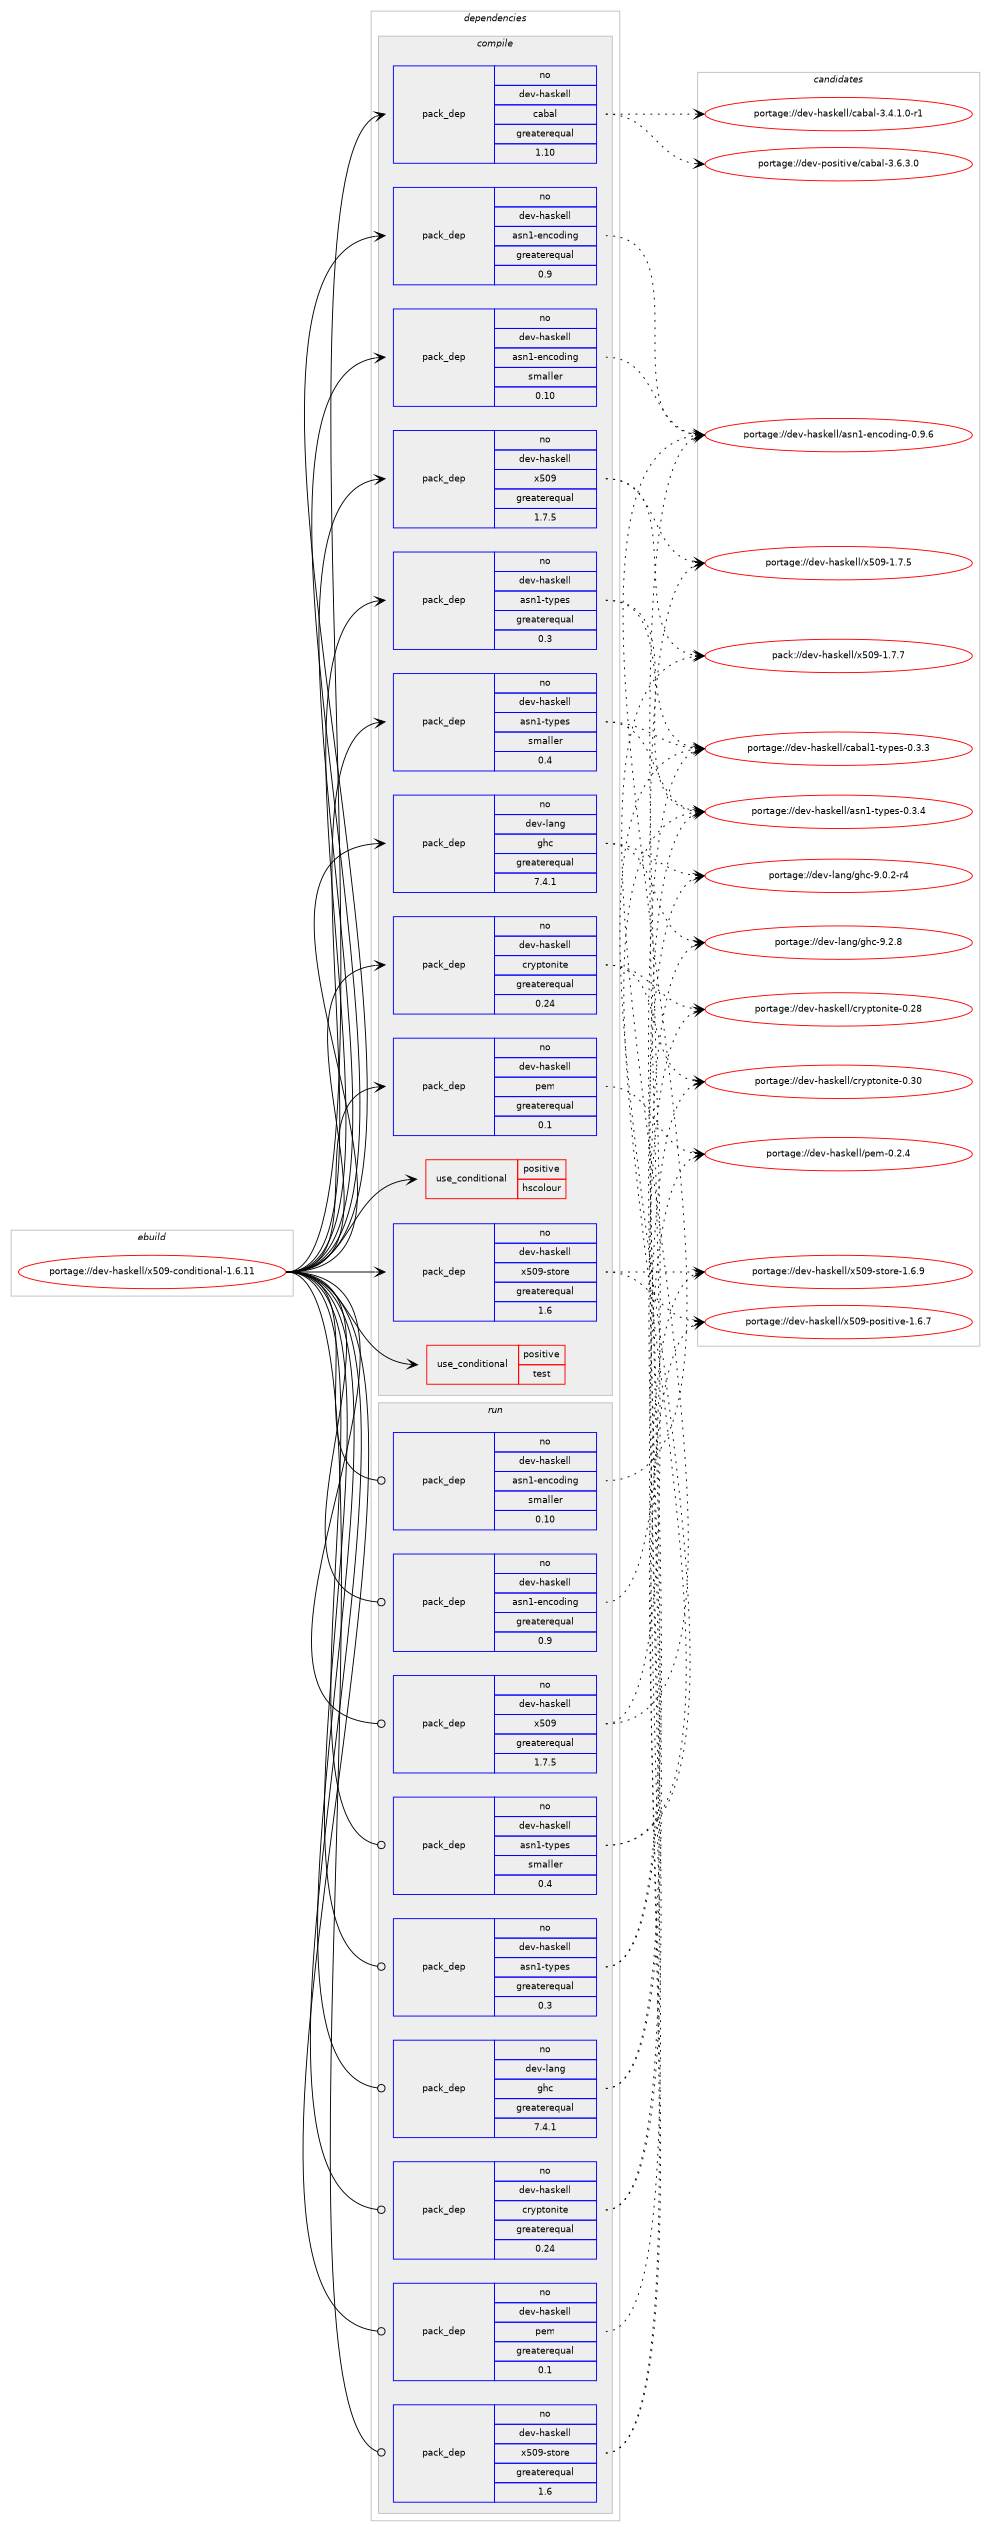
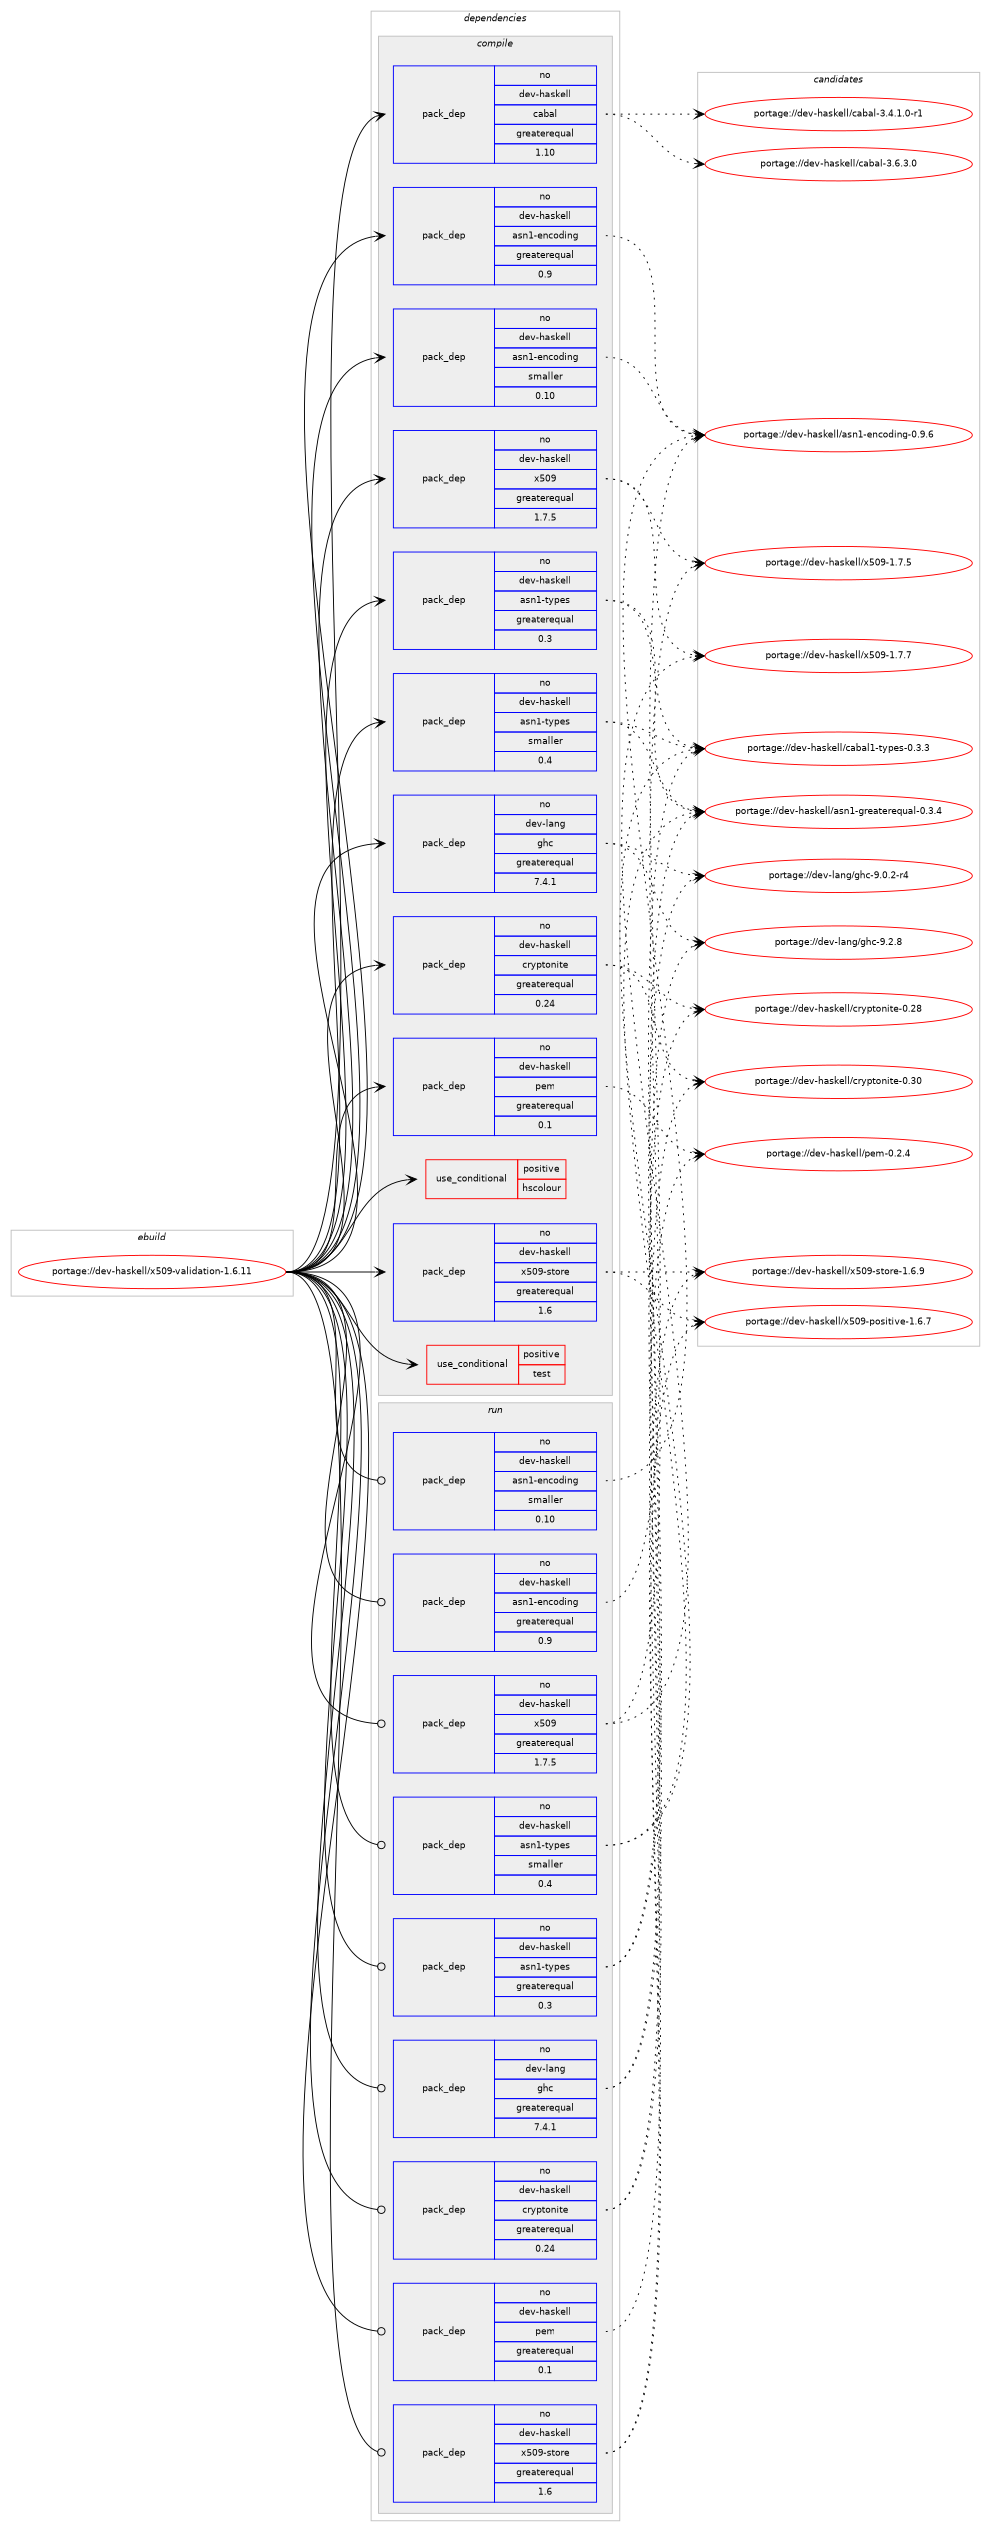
  digraph {
    compound=true
    concentrate=true
    fontname=Helvetica
    fontsize=10
    newrank=true
    rankdir=LR
    ranksep=1.5
    node [color=blue fontname=Helvetica fontsize=10 shape=none]
    edge [arrowhead=vee headport=w style=dotted tailport=e weight=100]
-   n1 [color=red label="portage://dev-haskell/x509-conditional-1.6.11" width=4 shape=""]
+   n1 [color=red label="portage://dev-haskell/x509-validation-1.6.11" width=4 shape=""]
    n2 [color=red label=<<TABLE BORDER="0" CELLBORDER="1" CELLSPACING="0" CELLPADDING="4"><TR><TD ROWSPAN="3" CELLPADDING="10">use_conditional</TD></TR><TR><TD>positive</TD></TR><TR><TD>hscolour</TD></TR></TABLE>>]
    n3 [label=<<TABLE BORDER="0" CELLBORDER="1" CELLSPACING="0" CELLPADDING="4" WIDTH="220"><TR><TD ROWSPAN="6" CELLPADDING="30">pack_dep</TD></TR><TR><TD WIDTH="110">no</TD></TR><TR><TD>dev-haskell</TD></TR><TR><TD>x509-store</TD></TR><TR><TD>greaterequal</TD></TR><TR><TD>1.6</TD></TR></TABLE>>]
    n4 [color=red label=<<TABLE BORDER="0" CELLBORDER="1" CELLSPACING="0" CELLPADDING="4"><TR><TD ROWSPAN="3" CELLPADDING="10">use_conditional</TD></TR><TR><TD>positive</TD></TR><TR><TD>test</TD></TR></TABLE>>]
    n5 [label=<<TABLE BORDER="0" CELLBORDER="1" CELLSPACING="0" CELLPADDING="4" WIDTH="220"><TR><TD ROWSPAN="6" CELLPADDING="30">pack_dep</TD></TR><TR><TD WIDTH="110">no</TD></TR><TR><TD>dev-haskell</TD></TR><TR><TD>asn1-encoding</TD></TR><TR><TD>greaterequal</TD></TR><TR><TD>0.9</TD></TR></TABLE>>]
    n6 [label=<<TABLE BORDER="0" CELLBORDER="1" CELLSPACING="0" CELLPADDING="4" WIDTH="220"><TR><TD ROWSPAN="6" CELLPADDING="30">pack_dep</TD></TR><TR><TD WIDTH="110">no</TD></TR><TR><TD>dev-haskell</TD></TR><TR><TD>asn1-encoding</TD></TR><TR><TD>smaller</TD></TR><TR><TD>0.10</TD></TR></TABLE>>]
    n7 [label=<<TABLE BORDER="0" CELLBORDER="1" CELLSPACING="0" CELLPADDING="4" WIDTH="220"><TR><TD ROWSPAN="6" CELLPADDING="30">pack_dep</TD></TR><TR><TD WIDTH="110">no</TD></TR><TR><TD>dev-haskell</TD></TR><TR><TD>asn1-types</TD></TR><TR><TD>greaterequal</TD></TR><TR><TD>0.3</TD></TR></TABLE>>]
    n8 [label=<<TABLE BORDER="0" CELLBORDER="1" CELLSPACING="0" CELLPADDING="4" WIDTH="220"><TR><TD ROWSPAN="6" CELLPADDING="30">pack_dep</TD></TR><TR><TD WIDTH="110">no</TD></TR><TR><TD>dev-haskell</TD></TR><TR><TD>asn1-types</TD></TR><TR><TD>smaller</TD></TR><TR><TD>0.4</TD></TR></TABLE>>]
    n9 [label=<<TABLE BORDER="0" CELLBORDER="1" CELLSPACING="0" CELLPADDING="4" WIDTH="220"><TR><TD ROWSPAN="6" CELLPADDING="30">pack_dep</TD></TR><TR><TD WIDTH="110">no</TD></TR><TR><TD>dev-haskell</TD></TR><TR><TD>cabal</TD></TR><TR><TD>greaterequal</TD></TR><TR><TD>1.10</TD></TR></TABLE>>]
    n10 [label=<<TABLE BORDER="0" CELLBORDER="1" CELLSPACING="0" CELLPADDING="4" WIDTH="220"><TR><TD ROWSPAN="6" CELLPADDING="30">pack_dep</TD></TR><TR><TD WIDTH="110">no</TD></TR><TR><TD>dev-haskell</TD></TR><TR><TD>cryptonite</TD></TR><TR><TD>greaterequal</TD></TR><TR><TD>0.24</TD></TR></TABLE>>]
    n11 [label=<<TABLE BORDER="0" CELLBORDER="1" CELLSPACING="0" CELLPADDING="4" WIDTH="220"><TR><TD ROWSPAN="6" CELLPADDING="30">pack_dep</TD></TR><TR><TD WIDTH="110">no</TD></TR><TR><TD>dev-haskell</TD></TR><TR><TD>pem</TD></TR><TR><TD>greaterequal</TD></TR><TR><TD>0.1</TD></TR></TABLE>>]
    n12 [label=<<TABLE BORDER="0" CELLBORDER="1" CELLSPACING="0" CELLPADDING="4" WIDTH="220"><TR><TD ROWSPAN="6" CELLPADDING="30">pack_dep</TD></TR><TR><TD WIDTH="110">no</TD></TR><TR><TD>dev-haskell</TD></TR><TR><TD>x509</TD></TR><TR><TD>greaterequal</TD></TR><TR><TD>1.7.5</TD></TR></TABLE>>]
    n13 [label=<<TABLE BORDER="0" CELLBORDER="1" CELLSPACING="0" CELLPADDING="4" WIDTH="220"><TR><TD ROWSPAN="6" CELLPADDING="30">pack_dep</TD></TR><TR><TD WIDTH="110">no</TD></TR><TR><TD>dev-lang</TD></TR><TR><TD>ghc</TD></TR><TR><TD>greaterequal</TD></TR><TR><TD>7.4.1</TD></TR></TABLE>>]
    n14 [label=<<TABLE BORDER="0" CELLBORDER="1" CELLSPACING="0" CELLPADDING="4" WIDTH="220"><TR><TD ROWSPAN="6" CELLPADDING="30">pack_dep</TD></TR><TR><TD WIDTH="110">no</TD></TR><TR><TD>dev-haskell</TD></TR><TR><TD>asn1-encoding</TD></TR><TR><TD>greaterequal</TD></TR><TR><TD>0.9</TD></TR></TABLE>>]
    n15 [label=<<TABLE BORDER="0" CELLBORDER="1" CELLSPACING="0" CELLPADDING="4" WIDTH="220"><TR><TD ROWSPAN="6" CELLPADDING="30">pack_dep</TD></TR><TR><TD WIDTH="110">no</TD></TR><TR><TD>dev-haskell</TD></TR><TR><TD>asn1-encoding</TD></TR><TR><TD>smaller</TD></TR><TR><TD>0.10</TD></TR></TABLE>>]
    n16 [label=<<TABLE BORDER="0" CELLBORDER="1" CELLSPACING="0" CELLPADDING="4" WIDTH="220"><TR><TD ROWSPAN="6" CELLPADDING="30">pack_dep</TD></TR><TR><TD WIDTH="110">no</TD></TR><TR><TD>dev-haskell</TD></TR><TR><TD>asn1-types</TD></TR><TR><TD>greaterequal</TD></TR><TR><TD>0.3</TD></TR></TABLE>>]
    n17 [label=<<TABLE BORDER="0" CELLBORDER="1" CELLSPACING="0" CELLPADDING="4" WIDTH="220"><TR><TD ROWSPAN="6" CELLPADDING="30">pack_dep</TD></TR><TR><TD WIDTH="110">no</TD></TR><TR><TD>dev-haskell</TD></TR><TR><TD>asn1-types</TD></TR><TR><TD>smaller</TD></TR><TR><TD>0.4</TD></TR></TABLE>>]
    n18 [label=<<TABLE BORDER="0" CELLBORDER="1" CELLSPACING="0" CELLPADDING="4" WIDTH="220"><TR><TD ROWSPAN="6" CELLPADDING="30">pack_dep</TD></TR><TR><TD WIDTH="110">no</TD></TR><TR><TD>dev-haskell</TD></TR><TR><TD>cryptonite</TD></TR><TR><TD>greaterequal</TD></TR><TR><TD>0.24</TD></TR></TABLE>>]
    n19 [label=<<TABLE BORDER="0" CELLBORDER="1" CELLSPACING="0" CELLPADDING="4" WIDTH="220"><TR><TD ROWSPAN="6" CELLPADDING="30">pack_dep</TD></TR><TR><TD WIDTH="110">no</TD></TR><TR><TD>dev-haskell</TD></TR><TR><TD>pem</TD></TR><TR><TD>greaterequal</TD></TR><TR><TD>0.1</TD></TR></TABLE>>]
    n20 [label=<<TABLE BORDER="0" CELLBORDER="1" CELLSPACING="0" CELLPADDING="4" WIDTH="220"><TR><TD ROWSPAN="6" CELLPADDING="30">pack_dep</TD></TR><TR><TD WIDTH="110">no</TD></TR><TR><TD>dev-haskell</TD></TR><TR><TD>x509</TD></TR><TR><TD>greaterequal</TD></TR><TR><TD>1.7.5</TD></TR></TABLE>>]
    n21 [label=<<TABLE BORDER="0" CELLBORDER="1" CELLSPACING="0" CELLPADDING="4" WIDTH="220"><TR><TD ROWSPAN="6" CELLPADDING="30">pack_dep</TD></TR><TR><TD WIDTH="110">no</TD></TR><TR><TD>dev-haskell</TD></TR><TR><TD>x509-store</TD></TR><TR><TD>greaterequal</TD></TR><TR><TD>1.6</TD></TR></TABLE>>]
    n22 [label=<<TABLE BORDER="0" CELLBORDER="1" CELLSPACING="0" CELLPADDING="4" WIDTH="220"><TR><TD ROWSPAN="6" CELLPADDING="30">pack_dep</TD></TR><TR><TD WIDTH="110">no</TD></TR><TR><TD>dev-lang</TD></TR><TR><TD>ghc</TD></TR><TR><TD>greaterequal</TD></TR><TR><TD>7.4.1</TD></TR></TABLE>>]
    n23 [color=red label="portage://dev-haskell/asn1-encoding-0.9.6" width=4 shape=""]
    n24 [color=red label="portage://dev-haskell/cabal1-types-0.3.3" width=4 shape=""]
-   n25 [color=red label="portage://dev-haskell/asn1-types-0.3.4" width=4 shape=""]
+   n25 [color=red label="portage://dev-haskell/asn1-greaterequal-0.3.4" width=4 shape=""]
    n26 [color=red label="portage://dev-haskell/cabal-3.4.1.0-r1" width=4 shape=""]
-   n27 [color=red label="portage://dev-positive/cabal-3.6.3.0" width=4 shape=""]
+   n27 [color=red label="portage://dev-haskell/cabal-3.6.3.0" width=4 shape=""]
    n28 [color=red label="portage://dev-haskell/cryptonite-0.28" width=4 shape=""]
    n29 [color=red label="portage://dev-haskell/cryptonite-0.30" width=4 shape=""]
    n30 [color=red label="portage://dev-haskell/pem-0.2.4" width=4 shape=""]
    n31 [color=red label="portage://dev-haskell/x509-1.7.5" width=4 shape=""]
-   n32 [color=red label="pack://dev-haskell/x509-1.7.7" width=4 shape=""]
+   n32 [color=red label="portage://dev-haskell/x509-1.7.7" width=4 shape=""]
    n33 [color=red label="portage://dev-haskell/x509-positive-1.6.7" width=4 shape=""]
    n34 [color=red label="portage://dev-haskell/x509-store-1.6.9" width=4 shape=""]
    n35 [color=red label="portage://dev-lang/ghc-9.0.2-r4" width=4 shape=""]
    n36 [color=red label="portage://dev-lang/ghc-9.2.8" width=4 shape=""]
    subgraph cluster_1 {
      color=gray
      label=<<i>ebuild</i>>
      rank=same
      n1
    }
    subgraph cluster_2 {
      color=gray
      label=<<i>dependencies</i>>
      subgraph cluster_3 {
        color=gray
        fillcolor="#eeeeee"
        label=<<i>compile</i>>
        style=filled
        subgraph sub_4 {
          color=gray
          fillcolor="#eeeeee"
          label=<<i>compile</i>>
          style=filled
          n2
        }
        subgraph sub_5 {
          color=gray
          fillcolor="#eeeeee"
          label=<<i>compile</i>>
          style=filled
          n3
        }
        subgraph sub_6 {
          color=gray
          fillcolor="#eeeeee"
          label=<<i>compile</i>>
          style=filled
          n4
        }
        subgraph sub_7 {
          color=gray
          fillcolor="#eeeeee"
          label=<<i>compile</i>>
          style=filled
          n5
        }
        subgraph sub_8 {
          color=gray
          fillcolor="#eeeeee"
          label=<<i>compile</i>>
          style=filled
          n6
        }
        subgraph sub_9 {
          color=gray
          fillcolor="#eeeeee"
          label=<<i>compile</i>>
          style=filled
          n7
        }
        subgraph sub_10 {
          color=gray
          fillcolor="#eeeeee"
          label=<<i>compile</i>>
          style=filled
          n8
        }
        subgraph sub_11 {
          color=gray
          fillcolor="#eeeeee"
          label=<<i>compile</i>>
          style=filled
          n9
        }
        subgraph sub_12 {
          color=gray
          fillcolor="#eeeeee"
          label=<<i>compile</i>>
          style=filled
          n10
        }
        subgraph sub_13 {
          color=gray
          fillcolor="#eeeeee"
          label=<<i>compile</i>>
          style=filled
          n11
        }
        subgraph sub_14 {
          color=gray
          fillcolor="#eeeeee"
          label=<<i>compile</i>>
          style=filled
          n12
        }
        subgraph sub_15 {
          color=gray
          fillcolor="#eeeeee"
          label=<<i>compile</i>>
          style=filled
          n13
        }
      }
      subgraph cluster_16 {
        color=gray
        fillcolor="#eeeeee"
        label=<<i>compile and run</i>>
        style=filled
      }
      subgraph cluster_17 {
        color=gray
        fillcolor="#eeeeee"
        label=<<i>run</i>>
        style=filled
        subgraph sub_18 {
          color=gray
          fillcolor="#eeeeee"
          label=<<i>run</i>>
          style=filled
          n14
        }
        subgraph sub_19 {
          color=gray
          fillcolor="#eeeeee"
          label=<<i>run</i>>
          style=filled
          n15
        }
        subgraph sub_20 {
          color=gray
          fillcolor="#eeeeee"
          label=<<i>run</i>>
          style=filled
          n16
        }
        subgraph sub_21 {
          color=gray
          fillcolor="#eeeeee"
          label=<<i>run</i>>
          style=filled
          n17
        }
        subgraph sub_22 {
          color=gray
          fillcolor="#eeeeee"
          label=<<i>run</i>>
          style=filled
          n18
        }
        subgraph sub_23 {
          color=gray
          fillcolor="#eeeeee"
          label=<<i>run</i>>
          style=filled
          n19
        }
        subgraph sub_24 {
          color=gray
          fillcolor="#eeeeee"
          label=<<i>run</i>>
          style=filled
          n20
        }
        subgraph sub_25 {
          color=gray
          fillcolor="#eeeeee"
          label=<<i>run</i>>
          style=filled
          n21
        }
        subgraph sub_26 {
          color=gray
          fillcolor="#eeeeee"
          label=<<i>run</i>>
          style=filled
          n22
        }
      }
    }
    subgraph cluster_27 {
      color=gray
      label=<<i>candidates</i>>
      rank=same
      subgraph sub_28 {
        color=black
        label=<<i>candidates</i>>
        nodesep=1
        rank=same
        n23
      }
      subgraph sub_29 {
        color=black
        label=<<i>candidates</i>>
        nodesep=1
        rank=same
        n23
      }
      subgraph sub_30 {
        color=black
        label=<<i>candidates</i>>
        nodesep=1
        rank=same
        n24
        n25
      }
      subgraph sub_31 {
        color=black
        label=<<i>candidates</i>>
        nodesep=1
        rank=same
        n24
        n25
      }
      subgraph sub_32 {
        color=black
        label=<<i>candidates</i>>
        nodesep=1
        rank=same
        n26
        n27
      }
      subgraph sub_33 {
        color=black
        label=<<i>candidates</i>>
        nodesep=1
        rank=same
        n28
        n29
      }
      subgraph sub_34 {
        color=black
        label=<<i>candidates</i>>
        nodesep=1
        rank=same
        n30
      }
      subgraph sub_35 {
        color=black
        label=<<i>candidates</i>>
        nodesep=1
        rank=same
        n31
        n32
      }
      subgraph sub_36 {
        color=black
        label=<<i>candidates</i>>
        nodesep=1
        rank=same
        n33
        n34
      }
      subgraph sub_37 {
        color=black
        label=<<i>candidates</i>>
        nodesep=1
        rank=same
        n35
        n36
      }
      subgraph sub_38 {
        color=black
        label=<<i>candidates</i>>
        nodesep=1
        rank=same
        n23
      }
      subgraph sub_39 {
        color=black
        label=<<i>candidates</i>>
        nodesep=1
        rank=same
        n23
      }
      subgraph sub_40 {
        color=black
        label=<<i>candidates</i>>
        nodesep=1
        rank=same
        n24
        n25
      }
      subgraph sub_41 {
        color=black
        label=<<i>candidates</i>>
        nodesep=1
        rank=same
        n24
        n25
      }
      subgraph sub_42 {
        color=black
        label=<<i>candidates</i>>
        nodesep=1
        rank=same
        n28
        n29
      }
      subgraph sub_43 {
        color=black
        label=<<i>candidates</i>>
        nodesep=1
        rank=same
        n30
      }
      subgraph sub_44 {
        color=black
        label=<<i>candidates</i>>
        nodesep=1
        rank=same
        n31
        n32
      }
      subgraph sub_45 {
        color=black
        label=<<i>candidates</i>>
        nodesep=1
        rank=same
        n33
        n34
      }
      subgraph sub_46 {
        color=black
        label=<<i>candidates</i>>
        nodesep=1
        rank=same
        n35
        n36
      }
    }
    n1 -> n2 [style=solid weight=20]
    n1 -> n3 [style=solid weight=20]
    n1 -> n4 [style=solid weight=20]
    n1 -> n5 [style=solid weight=20]
    n1 -> n6 [style=solid weight=20]
    n1 -> n7 [style=solid weight=20]
    n1 -> n8 [style=solid weight=20]
    n1 -> n9 [style=solid weight=20]
    n1 -> n10 [style=solid weight=20]
    n1 -> n11 [style=solid weight=20]
    n1 -> n12 [style=solid weight=20]
    n1 -> n13 [style=solid weight=20]
    n1 -> n14 [arrowhead=odot style=solid weight=20]
    n1 -> n15 [arrowhead=odot style=solid weight=20]
    n1 -> n16 [arrowhead=odot style=solid weight=20]
    n1 -> n17 [arrowhead=odot style=solid weight=20]
    n1 -> n18 [arrowhead=odot style=solid weight=20]
    n1 -> n19 [arrowhead=odot style=solid weight=20]
    n1 -> n20 [arrowhead=odot style=solid weight=20]
    n1 -> n21 [arrowhead=odot style=solid weight=20]
    n1 -> n22 [arrowhead=odot style=solid weight=20]
    n3 -> n33
    n3 -> n34
    n5 -> n23
    n6 -> n23
    n7 -> n24
    n7 -> n25
    n8 -> n24
    n8 -> n25
    n9 -> n26
    n9 -> n27
    n10 -> n28
    n10 -> n29
    n11 -> n30
    n12 -> n31
    n12 -> n32
    n13 -> n35
    n13 -> n36
    n14 -> n23
    n15 -> n23
    n16 -> n24
    n16 -> n25
    n17 -> n24
    n17 -> n25
    n18 -> n28
    n18 -> n29
    n19 -> n30
    n20 -> n31
    n20 -> n32
    n21 -> n33
    n21 -> n34
    n22 -> n35
    n22 -> n36
  }
